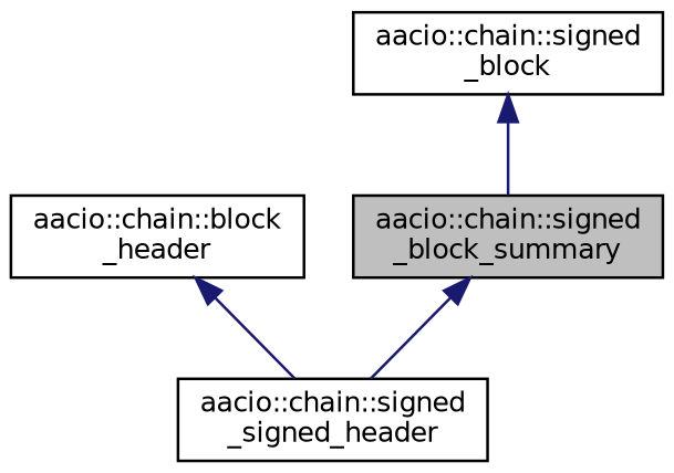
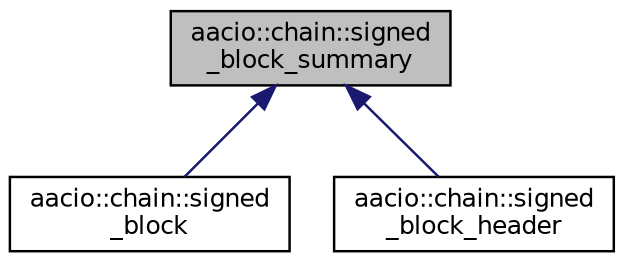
  digraph {
    node [color=black fillcolor=white fontname=Helvetica fontsize=10 shape=record style=filled]
    edge [color=midnightblue dir=back fontname=Helvetica fontsize=10 labelfontname=Helvetica labelfontsize=10 style=solid]
    n1 [fillcolor=grey75 fontcolor=black height=0.2 label="aacio::chain::signed\l_block_summary" width=0.4]
    n2 [height=0.2 label="aacio::chain::signed\l_block" width=0.4]
-   n3 [height=0.2 label="aacio::chain::signed\l_signed_header" width=0.4]
-   n4 [height=0.2 label="aacio::chain::block\l_header" width=0.4]
-   n2 -> n1
+   n3 [height=0.2 label="aacio::chain::signed\l_block_header" width=0.4]
+   n1 -> n2
    n1 -> n3
-   n4 -> n3
  }
